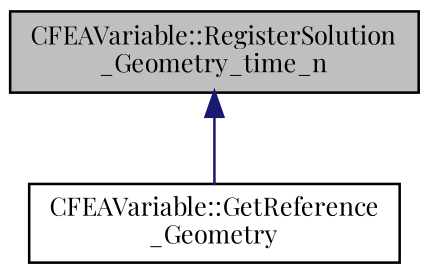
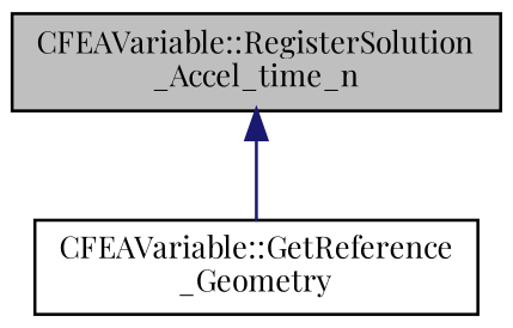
  digraph {
    rankdir=TB
    fontname="Playfair Display"
    node [color=black fontname="Playfair Display" fontsize=10 shape=record style=filled]
-   n1 [fillcolor=grey75 fontcolor=black height=0.2 label="CFEAVariable::RegisterSolution\l_Geometry_time_n" width=0.4]
+   n1 [fillcolor=grey75 fontcolor=black height=0.2 label="CFEAVariable::RegisterSolution\l_Accel_time_n" width=0.4]
    n2 [fillcolor=white height=0.2 label="CFEAVariable::GetReference\l_Geometry" width=0.4]
    n1 -> n2 [color=midnightblue dir=back fontname="Playfair Display" fontsize=10 labelfontname=Helvetica labelfontsize=10 style=solid]
  }
